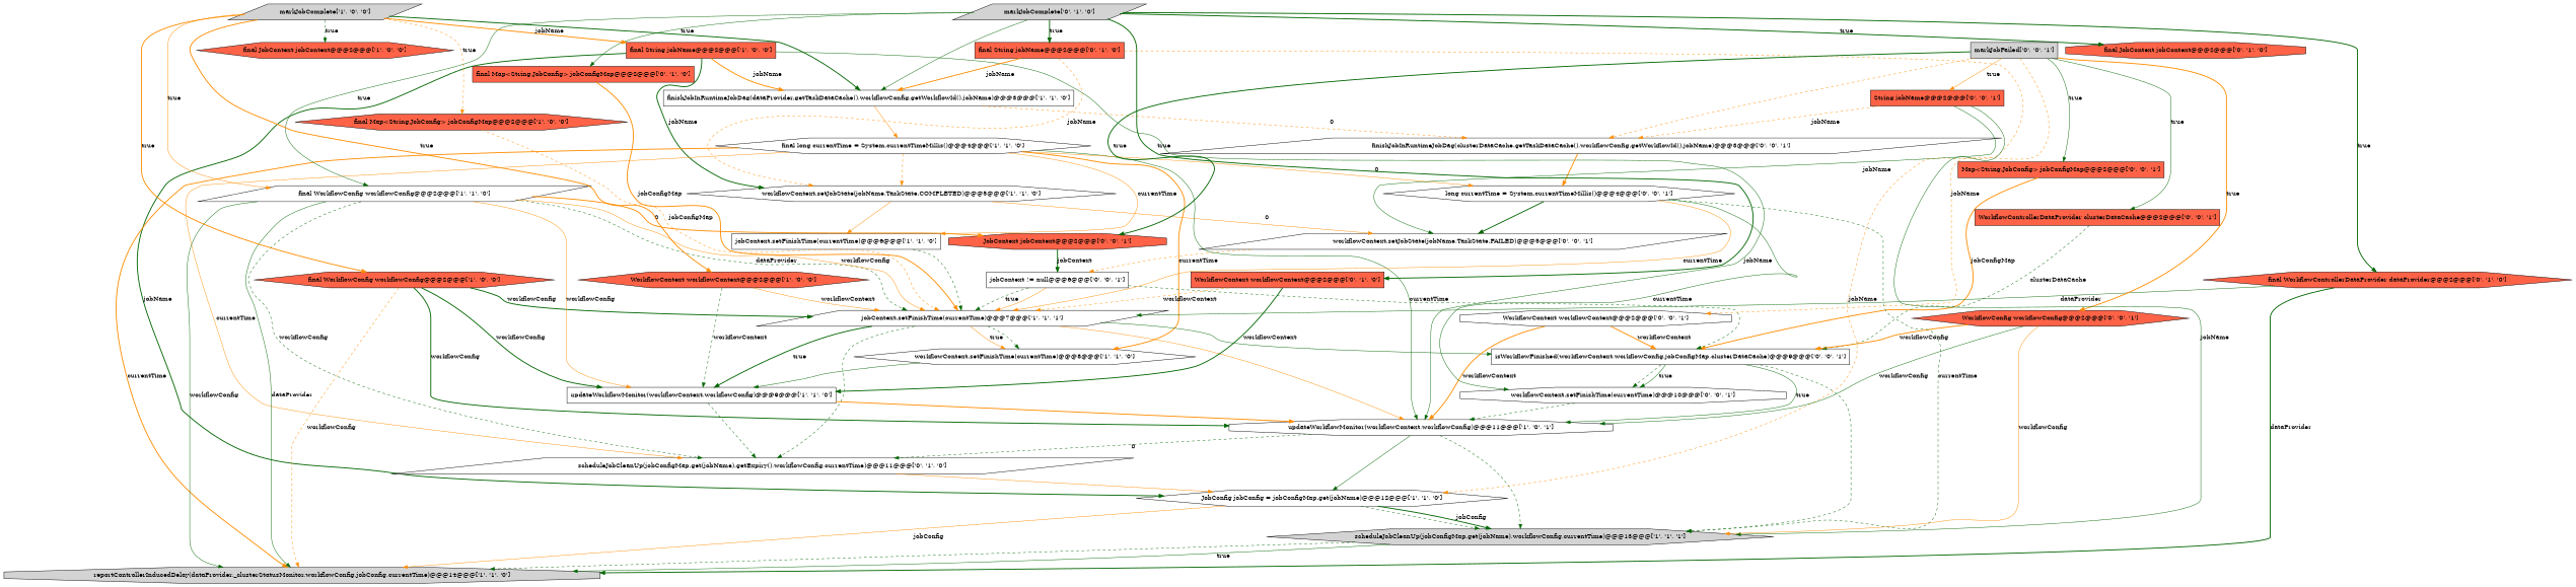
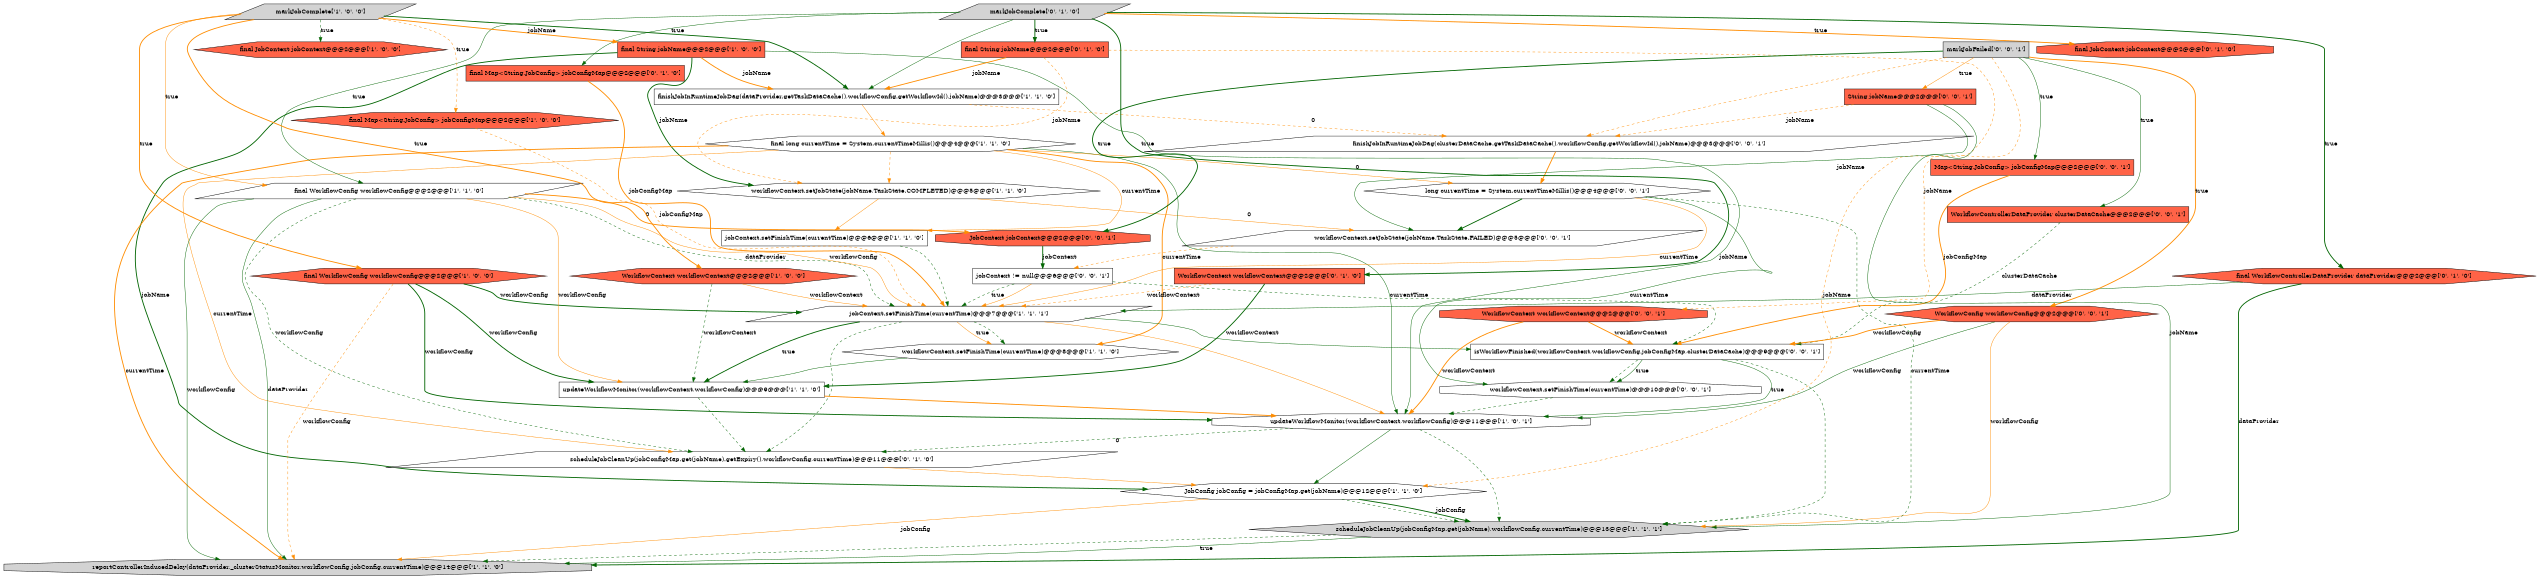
  digraph {
    node [fillcolor=white shape=box style=filled]
    edge [color=darkgreen style=solid]
    n1 [fillcolor=tomato label="final String jobName@@@2@@@['1', '0', '0']"]
    n2 [label="JobConfig jobConfig = jobConfigMap.get(jobName)@@@12@@@['1', '1', '0']" shape=hexagon]
    n3 [label="workflowContext.setJobState(jobName,TaskState.COMPLETED)@@@5@@@['1', '1', '0']" shape=hexagon]
    n4 [label="finishJobInRuntimeJobDag(dataProvider.getTaskDataCache(),workflowConfig.getWorkflowId(),jobName)@@@3@@@['1', '1', '0']"]
    n5 [label="updateWorkflowMonitor(workflowContext,workflowConfig)@@@11@@@['1', '0', '1']" shape=octagon]
    n6 [fillcolor=lightgray label="reportControllerInducedDelay(dataProvider,_clusterStatusMonitor,workflowConfig,jobConfig,currentTime)@@@14@@@['1', '1', '0']" shape=octagon]
    n7 [fillcolor=lightgray label="scheduleJobCleanUp(jobConfigMap.get(jobName),workflowConfig,currentTime)@@@13@@@['1', '1', '1']" shape=hexagon]
    n8 [label="jobContext.setFinishTime(currentTime)@@@6@@@['1', '1', '0']"]
    n9 [label="workflowContext.setJobState(jobName,TaskState.FAILED)@@@5@@@['0', '0', '1']" shape=parallelogram]
    n10 [label="finishJobInRuntimeJobDag(clusterDataCache.getTaskDataCache(),workflowConfig.getWorkflowId(),jobName)@@@3@@@['0', '0', '1']" shape=parallelogram]
    n11 [label="final long currentTime = System.currentTimeMillis()@@@4@@@['1', '1', '0']" shape=hexagon]
    n12 [label="scheduleJobCleanUp(jobConfigMap.get(jobName).getExpiry(),workflowConfig,currentTime)@@@11@@@['0', '1', '0']" shape=parallelogram]
    n13 [label="workflowContext.setFinishTime(currentTime)@@@10@@@['0', '0', '1']" shape=octagon]
    n14 [fillcolor=tomato label="final WorkflowConfig workflowConfig@@@2@@@['1', '0', '0']" shape=hexagon]
    n15 [label="updateWorkflowMonitor(workflowContext,workflowConfig)@@@9@@@['1', '1', '0']"]
    n16 [label="jobContext.setFinishTime(currentTime)@@@7@@@['1', '1', '1']" shape=parallelogram]
    n17 [label="workflowContext.setFinishTime(currentTime)@@@8@@@['1', '1', '0']" shape=hexagon]
    n18 [label="isWorkflowFinished(workflowContext,workflowConfig,jobConfigMap,clusterDataCache)@@@9@@@['0', '0', '1']"]
-   n19 [label="WorkflowContext workflowContext@@@2@@@['0', '0', '1']" shape=octagon]
+   n19 [fillcolor=tomato label="WorkflowContext workflowContext@@@2@@@['0', '0', '1']" shape=octagon]
    n20 [fillcolor=tomato label="Map<String,JobConfig> jobConfigMap@@@2@@@['0', '0', '1']"]
    n21 [fillcolor=tomato label="final String jobName@@@2@@@['0', '1', '0']"]
    n22 [fillcolor=tomato label="WorkflowContext workflowContext@@@2@@@['1', '0', '0']" shape=hexagon]
    n23 [fillcolor=lightgray label="markJobComplete['0', '1', '0']" shape=parallelogram]
    n24 [fillcolor=tomato label="WorkflowContext workflowContext@@@2@@@['0', '1', '0']"]
    n25 [fillcolor=tomato label="final JobContext jobContext@@@2@@@['0', '1', '0']" shape=octagon]
    n26 [fillcolor=tomato label="final WorkflowControllerDataProvider dataProvider@@@2@@@['0', '1', '0']" shape=hexagon]
    n27 [fillcolor=tomato label="final Map<String,JobConfig> jobConfigMap@@@2@@@['0', '1', '0']"]
    n28 [label="final WorkflowConfig workflowConfig@@@2@@@['1', '1', '0']" shape=parallelogram]
    n29 [fillcolor=tomato label="JobContext jobContext@@@2@@@['0', '0', '1']" shape=octagon]
    n30 [label="jobContext != null@@@6@@@['0', '0', '1']"]
    n31 [fillcolor=lightgray label="markJobComplete['1', '0', '0']" shape=parallelogram]
    n32 [fillcolor=tomato label="final Map<String,JobConfig> jobConfigMap@@@2@@@['1', '0', '0']" shape=hexagon]
    n33 [fillcolor=tomato label="final JobContext jobContext@@@2@@@['1', '0', '0']" shape=hexagon]
    n34 [fillcolor=lightgray label="markJobFailed['0', '0', '1']"]
    n35 [fillcolor=tomato label="WorkflowControllerDataProvider clusterDataCache@@@2@@@['0', '0', '1']"]
    n36 [fillcolor=tomato label="String jobName@@@2@@@['0', '0', '1']"]
    n37 [fillcolor=tomato label="WorkflowConfig workflowConfig@@@2@@@['0', '0', '1']" shape=hexagon]
    n38 [label="long currentTime = System.currentTimeMillis()@@@4@@@['0', '0', '1']" shape=hexagon]
    n1 -> n2 [label=jobName style=bold]
    n1 -> n3 [label=jobName style=bold]
    n1 -> n4 [color=darkorange label=jobName style=bold]
    n1 -> n5 [label=jobName]
    n2 -> n6 [color=darkorange label=jobConfig]
    n2 -> n7 [style=dashed]
    n2 -> n7 [label=jobConfig style=bold]
    n3 -> n8 [color=darkorange]
    n3 -> n9 [color=darkorange label=0]
    n4 -> n10 [color=darkorange label=0 style=dashed]
    n4 -> n11 [color=darkorange]
    n5 -> n2
    n5 -> n7 [style=dashed]
    n5 -> n12 [label=0 style=dashed]
    n7 -> n6 [label=true]
    n7 -> n6 [style=dashed]
    n8 -> n16 [style=dashed]
    n9 -> n30 [color=darkorange style=dashed]
    n10 -> n38 [color=darkorange style=bold]
    n11 -> n3 [color=darkorange style=dashed]
    n11 -> n5 [label=currentTime]
    n11 -> n6 [color=darkorange label=currentTime style=bold]
    n11 -> n8 [color=darkorange label=currentTime]
    n11 -> n12 [color=darkorange label=currentTime]
    n11 -> n17 [color=darkorange label=currentTime style=bold]
    n11 -> n38 [color=darkorange label=0]
    n12 -> n2 [color=darkorange]
    n13 -> n5 [style=dashed]
    n14 -> n5 [label=workflowConfig style=bold]
    n14 -> n6 [color=darkorange label=workflowConfig style=dashed]
    n14 -> n15 [label=workflowConfig style=bold]
    n14 -> n16 [label=workflowConfig style=bold]
    n15 -> n5 [color=darkorange style=bold]
    n15 -> n12 [style=dashed]
    n16 -> n5 [color=darkorange]
    n16 -> n12 [style=dashed]
    n16 -> n15 [label=true style=bold]
    n16 -> n17 [color=darkorange label=true]
    n16 -> n17 [style=dashed]
    n16 -> n18
    n17 -> n15
    n18 -> n5 [label=true]
    n18 -> n7 [style=dashed]
    n18 -> n13 [style=dashed]
    n18 -> n13 [label=true]
    n19 -> n5 [color=darkorange label=workflowContext style=bold]
    n19 -> n18 [color=darkorange label=workflowContext style=bold]
    n20 -> n18 [color=darkorange label=jobConfigMap style=bold]
    n21 -> n2 [color=darkorange label=jobName style=dashed]
    n21 -> n3 [color=darkorange label=jobName style=dashed]
    n21 -> n4 [color=darkorange label=jobName style=bold]
    n22 -> n15 [label=workflowContext style=dashed]
    n22 -> n16 [color=darkorange label=workflowContext]
    n23 -> n4
    n23 -> n21 [label=true style=bold]
    n23 -> n24 [label=true style=bold]
-   n23 -> n25 [label=true style=bold]
+   n23 -> n25 [color=darkorange label=true style=bold]
    n23 -> n26 [label=true style=bold]
    n23 -> n27 [label=true]
    n23 -> n28 [label=true]
    n24 -> n15 [label=workflowContext style=bold]
    n24 -> n16 [color=darkorange label=workflowContext style=dashed]
    n26 -> n6 [label=dataProvider style=bold]
    n26 -> n16 [label=dataProvider]
    n27 -> n16 [color=darkorange label=jobConfigMap style=bold]
    n28 -> n6 [label=workflowConfig]
    n28 -> n6 [label=dataProvider]
    n28 -> n12 [label=workflowConfig style=dashed]
    n28 -> n15 [color=darkorange label=workflowConfig]
    n28 -> n16 [label=dataProvider style=dashed]
    n28 -> n16 [color=darkorange label=workflowConfig]
    n28 -> n29 [color=darkorange label=0 style=bold]
    n29 -> n30 [label=jobContext style=bold]
    n30 -> n16 [label=true style=dashed]
    n30 -> n16 [color=darkorange]
    n30 -> n18 [style=dashed]
    n31 -> n1 [color=darkorange label=jobName style=bold]
    n31 -> n4 [style=bold]
    n31 -> n14 [color=darkorange label=true style=bold]
    n31 -> n22 [color=darkorange label=true style=bold]
    n31 -> n28 [color=darkorange label=true]
    n31 -> n32 [color=darkorange label=true style=dashed]
    n31 -> n33 [label=true style=dashed]
    n32 -> n16 [color=darkorange label=jobConfigMap style=dashed]
    n34 -> n10 [color=darkorange style=dashed]
    n34 -> n19 [color=darkorange label=jobName style=dashed]
    n34 -> n20 [label=true]
    n34 -> n29 [label=true style=bold]
    n34 -> n35 [label=true]
    n34 -> n36 [color=darkorange label=true]
    n34 -> n37 [color=darkorange label=true style=bold]
    n35 -> n18 [label=clusterDataCache style=dashed]
    n36 -> n7 [label=jobName]
    n36 -> n9 [label=jobName]
    n36 -> n10 [color=darkorange label=jobName style=dashed]
    n37 -> n5 [label=workflowConfig]
    n37 -> n7 [color=darkorange label=workflowConfig]
    n37 -> n18 [color=darkorange label=workflowConfig style=bold]
    n38 -> n7 [label=currentTime style=dashed]
    n38 -> n9 [style=bold]
    n38 -> n13 [label=currentTime]
    n38 -> n16 [color=darkorange label=currentTime]
  }
